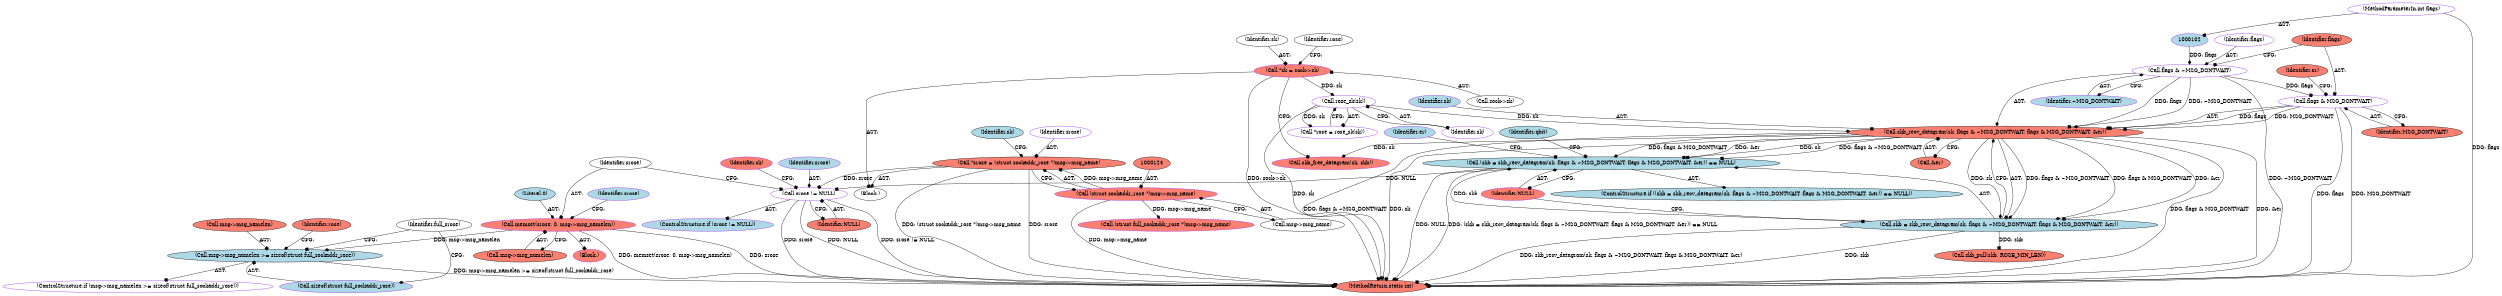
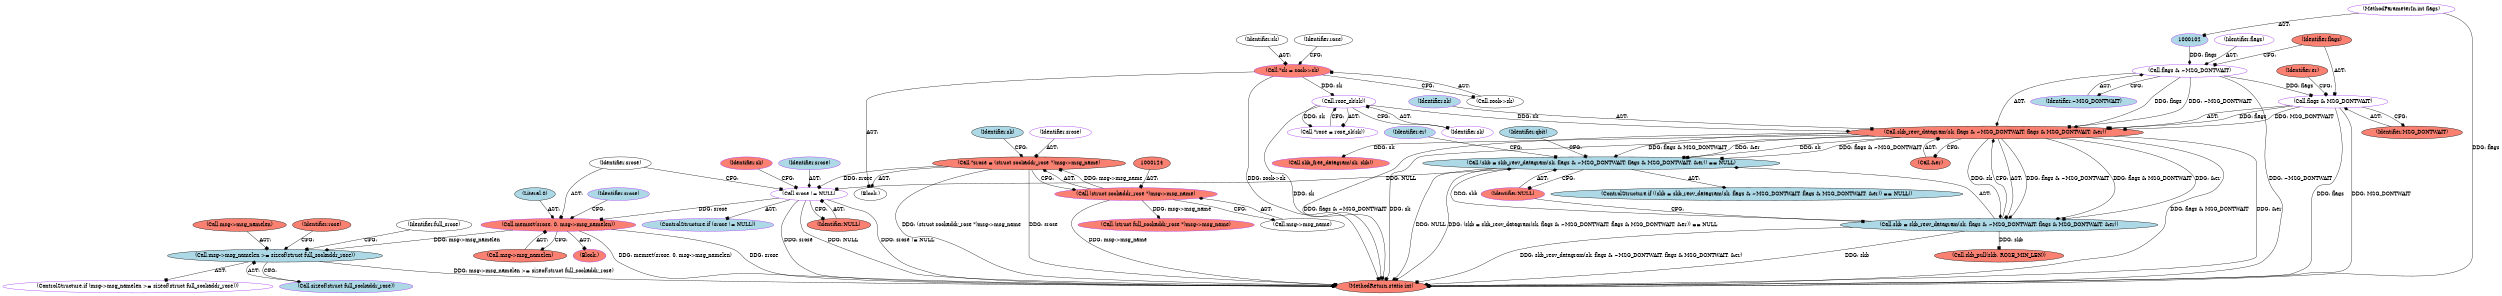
  digraph {
    node [color=black fillcolor=salmon style=filled]
    edge [arrowhead=box]
    n1 [color=purple label="(Call,memset(srose, 0, msg->msg_namelen))"]
    n2 [fillcolor=lightblue label="(Call,msg->msg_namelen >= sizeof(struct full_sockaddr_rose))"]
    n3 [label="(MethodReturn,static int)"]
    n4 [label="(Call,msg->msg_namelen)"]
    n5 [color=purple label="(Block,)"]
    n6 [color=purple fillcolor=lightblue label="(Call,sizeof(struct full_sockaddr_rose))"]
    n7 [color=purple fillcolor=white label="(ControlStructure,if (msg->msg_namelen >= sizeof(struct full_sockaddr_rose)))"]
    n8 [color=purple fillcolor=white label="(Call,srose != NULL)"]
    n9 [label="(Identifier,NULL)"]
    n10 [color=purple fillcolor=lightblue label="(ControlStructure,if (srose != NULL))"]
    n11 [label="(Call,*srose = (struct sockaddr_rose *)msg->msg_name)"]
    n12 [color=purple label="(Call,(struct sockaddr_rose *)msg->msg_name)"]
    n13 [fillcolor=white label="(Block,)"]
    n14 [color=purple label="(Call,(struct full_sockaddr_rose *)msg->msg_name)"]
    n15 [fillcolor=white label="(Call,msg->msg_name)"]
    n16 [fillcolor=lightblue label="(Call,(skb = skb_recv_datagram(sk, flags & ~MSG_DONTWAIT, flags & MSG_DONTWAIT, &er)) == NULL)"]
    n17 [color=purple label="(Identifier,NULL)"]
    n18 [fillcolor=lightblue label="(ControlStructure,if ((skb = skb_recv_datagram(sk, flags & ~MSG_DONTWAIT, flags & MSG_DONTWAIT, &er)) == NULL))"]
    n19 [fillcolor=lightblue label="(Call,skb = skb_recv_datagram(sk, flags & ~MSG_DONTWAIT, flags & MSG_DONTWAIT, &er))"]
    n20 [label="(Call,skb_recv_datagram(sk, flags & ~MSG_DONTWAIT, flags & MSG_DONTWAIT, &er))"]
    n21 [label="(Call,skb_pull(skb, ROSE_MIN_LEN))"]
    n22 [label="(Call,&er)"]
    n23 [color=purple label="(Call,skb_free_datagram(sk, skb))"]
    n24 [color=purple fillcolor=white label="(Call,rose_sk(sk))"]
    n25 [color=purple fillcolor=white label="(Identifier,sk)"]
    n26 [color=purple fillcolor=white label="(Call,*rose = rose_sk(sk))"]
    n27 [color=purple label="(Call,*sk = sock->sk)"]
    n28 [fillcolor=white label="(Call,sock->sk)"]
    n29 [color=purple fillcolor=white label="(Call,flags & ~MSG_DONTWAIT)"]
    n30 [color=purple fillcolor=white label="(Call,flags & MSG_DONTWAIT)"]
    n31 [color=purple fillcolor=lightblue label="(Identifier,~MSG_DONTWAIT)"]
    n32 [label="(Identifier,MSG_DONTWAIT)"]
    n33 [color=purple fillcolor=white label="(MethodParameterIn,int flags)"]
    1000102 [color=purple fillcolor=lightblue]
    n35 [color=purple fillcolor=lightblue label="(Identifier,srose)"]
    n36 [fillcolor=white label="(Identifier,rose)"]
    n37 [label="(Identifier,flags)"]
    n38 [label="(Identifier,er)"]
    n39 [fillcolor=lightblue label="(Identifier,qbit)"]
    n40 [label="(Identifier,rose)"]
    n41 [color=purple fillcolor=white label="(Identifier,flags)"]
    n42 [label="(Call,msg->msg_namelen)"]
    n43 [fillcolor=white label="(Identifier,sk)"]
    n44 [fillcolor=lightblue label="(Literal,0)"]
    n45 [fillcolor=white label="(Identifier,srose)"]
    n46 [color=purple fillcolor=white label="(Identifier,srose)"]
    n47 [color=purple label="(Identifier,sk)"]
    n48 [fillcolor=lightblue label="(Identifier,sk)"]
    n49 [color=purple fillcolor=lightblue label="(Identifier,srose)"]
    n50 [color=purple fillcolor=lightblue label="(Identifier,sk)"]
    n51 [color=purple fillcolor=lightblue label="(Identifier,er)"]
    n52 [fillcolor=white label="(Identifier,full_srose)"]
    1000124
    n1 -> n2 [arrowhead=diamond label="DDG: msg->msg_namelen"]
    n1 -> n3 [arrowhead=diamond label="DDG: srose"]
    n1 -> n3 [arrowhead=diamond label="DDG: memset(srose, 0, msg->msg_namelen)"]
    n1 -> n4 [arrowhead=diamond label="CFG: "]
    n1 -> n5 [label="AST: "]
    n2 -> n3 [label="DDG: msg->msg_namelen >= sizeof(struct full_sockaddr_rose)"]
-   n52 -> n6 [arrowhead=diamond label="CFG: "]
+   n2 -> n6 [arrowhead=diamond label="CFG: "]
    n2 -> n7 [label="AST: "]
    n4 -> n1 [label="AST: "]
    n6 -> n2 [label="AST: "]
+   n8 -> n1 [label="DDG: srose"]
    n8 -> n3 [arrowhead=diamond label="DDG: srose != NULL"]
    n8 -> n3 [arrowhead=diamond label="DDG: srose"]
    n8 -> n3 [arrowhead=diamond label="DDG: NULL"]
    n8 -> n9 [label="CFG: "]
    n8 -> n10 [label="AST: "]
    n9 -> n8 [label="AST: "]
    n11 -> n3 [arrowhead=diamond label="DDG: (struct sockaddr_rose *)msg->msg_name"]
    n11 -> n3 [label="DDG: srose"]
    n11 -> n8 [label="DDG: srose"]
    n11 -> n12 [arrowhead=diamond label="CFG: "]
    n11 -> n13 [arrowhead=diamond label="AST: "]
    n12 -> n3 [label="DDG: msg->msg_name"]
    n12 -> n11 [arrowhead=diamond label="AST: "]
    n12 -> n11 [label="DDG: msg->msg_name"]
    n12 -> n14 [arrowhead=diamond label="DDG: msg->msg_name"]
    n12 -> n15 [arrowhead=diamond label="CFG: "]
    n15 -> n12 [arrowhead=diamond label="AST: "]
    n16 -> n3 [arrowhead=diamond label="DDG: NULL"]
    n16 -> n3 [arrowhead=diamond label="DDG: (skb = skb_recv_datagram(sk, flags & ~MSG_DONTWAIT, flags & MSG_DONTWAIT, &er)) == NULL"]
    n16 -> n8 [label="DDG: NULL"]
    n16 -> n17 [label="CFG: "]
    n16 -> n18 [arrowhead=diamond label="AST: "]
    n17 -> n16 [arrowhead=diamond label="AST: "]
    n17 -> n19 [label="CFG: "]
    n19 -> n3 [arrowhead=diamond label="DDG: skb"]
    n19 -> n3 [label="DDG: skb_recv_datagram(sk, flags & ~MSG_DONTWAIT, flags & MSG_DONTWAIT, &er)"]
    n19 -> n16 [arrowhead=diamond label="AST: "]
    n19 -> n16 [arrowhead=diamond label="DDG: skb"]
    n19 -> n20 [arrowhead=diamond label="CFG: "]
    n19 -> n21 [label="DDG: skb"]
    n20 -> n3 [label="DDG: flags & MSG_DONTWAIT"]
    n20 -> n3 [arrowhead=diamond label="DDG: &er"]
    n20 -> n3 [arrowhead=diamond label="DDG: flags & ~MSG_DONTWAIT"]
    n20 -> n3 [label="DDG: sk"]
    n20 -> n16 [label="DDG: sk"]
    n20 -> n16 [label="DDG: flags & ~MSG_DONTWAIT"]
    n20 -> n16 [arrowhead=diamond label="DDG: flags & MSG_DONTWAIT"]
    n20 -> n16 [label="DDG: &er"]
    n20 -> n19 [label="AST: "]
    n20 -> n19 [arrowhead=diamond label="DDG: sk"]
    n20 -> n19 [arrowhead=diamond label="DDG: flags & ~MSG_DONTWAIT"]
    n20 -> n19 [arrowhead=diamond label="DDG: flags & MSG_DONTWAIT"]
    n20 -> n19 [label="DDG: &er"]
    n20 -> n22 [label="CFG: "]
    n20 -> n23 [arrowhead=diamond label="DDG: sk"]
    n22 -> n20 [label="AST: "]
    n24 -> n3 [arrowhead=diamond label="DDG: sk"]
    n24 -> n20 [arrowhead=diamond label="DDG: sk"]
    n24 -> n25 [label="CFG: "]
    n24 -> n26 [label="AST: "]
    n24 -> n26 [arrowhead=diamond label="DDG: sk"]
    n25 -> n24 [label="AST: "]
    n26 -> n24 [arrowhead=diamond label="CFG: "]
    n27 -> n3 [label="DDG: sock->sk"]
    n27 -> n13 [label="AST: "]
    n27 -> n24 [arrowhead=diamond label="DDG: sk"]
-   n27 -> n23 [label="CFG: "]
+   n27 -> n28 [label="CFG: "]
    n28 -> n27 [label="AST: "]
    n29 -> n3 [arrowhead=diamond label="DDG: ~MSG_DONTWAIT"]
    n29 -> n20 [arrowhead=diamond label="AST: "]
    n29 -> n20 [arrowhead=diamond label="DDG: flags"]
    n29 -> n20 [label="DDG: ~MSG_DONTWAIT"]
    n29 -> n30 [label="DDG: flags"]
    n29 -> n31 [arrowhead=diamond label="CFG: "]
    n30 -> n3 [arrowhead=diamond label="DDG: flags"]
    n30 -> n3 [arrowhead=diamond label="DDG: MSG_DONTWAIT"]
    n30 -> n20 [label="AST: "]
    n30 -> n20 [label="DDG: flags"]
    n30 -> n20 [label="DDG: MSG_DONTWAIT"]
    n30 -> n32 [arrowhead=diamond label="CFG: "]
    n31 -> n29 [arrowhead=diamond label="AST: "]
    n32 -> n30 [arrowhead=diamond label="AST: "]
    n33 -> n3 [arrowhead=diamond label="DDG: flags"]
    n33 -> 1000102 [label="AST: "]
    1000102 -> n29 [arrowhead=diamond label="DDG: flags"]
    n35 -> n1 [arrowhead=diamond label="CFG: "]
    n36 -> n27 [arrowhead=diamond label="CFG: "]
    n37 -> n29 [label="CFG: "]
    n37 -> n30 [label="AST: "]
    n38 -> n30 [label="CFG: "]
    n39 -> n16 [label="CFG: "]
    n40 -> n2 [arrowhead=diamond label="CFG: "]
    n41 -> n29 [arrowhead=diamond label="AST: "]
    n42 -> n2 [label="AST: "]
    n43 -> n27 [label="AST: "]
    n44 -> n1 [arrowhead=diamond label="AST: "]
    n45 -> n1 [label="AST: "]
    n45 -> n8 [label="CFG: "]
    n46 -> n11 [label="AST: "]
    n47 -> n8 [label="CFG: "]
    n48 -> n11 [arrowhead=diamond label="CFG: "]
    n49 -> n8 [arrowhead=diamond label="AST: "]
    n50 -> n20 [label="AST: "]
    n51 -> n16 [label="CFG: "]
    n52 -> n2 [label="CFG: "]
    1000124 -> n12 [label="AST: "]
  }
